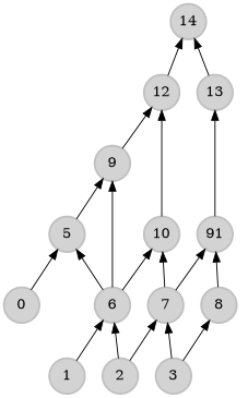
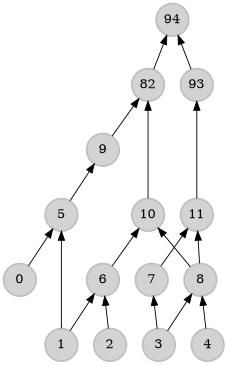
  digraph {
    rankdir=BT
    node [color=gray fillcolor=lightgray fixedsize=true fontcolor=black penwidth=2 shape=circle style=filled]
    n1 [label=0]
    n2 [label=5]
    n3 [label=9]
    n4 [label=1]
    n5 [label=6]
    n6 [label=10]
    n7 [label=2]
    n8 [label=7]
-   n9 [label=91]
+   n9 [label=11]
    n10 [label=3]
    n11 [label=8]
-   n13 [label=12]
-   n14 [label=13]
-   n15 [label=14]
+   n12 [label=4]
+   n13 [label=82]
+   n14 [label=93]
+   n15 [label=94]
    n1 -> n2
    n2 -> n3
    n3 -> n13
-   n5 -> n2
+   n4 -> n2
    n4 -> n5
-   n5 -> n3
    n5 -> n6
    n6 -> n13
    n7 -> n5
-   n7 -> n8
-   n8 -> n6
+   n11 -> n6
    n8 -> n9
    n9 -> n14
    n10 -> n8
    n10 -> n11
    n11 -> n9
+   n12 -> n11
    n13 -> n15
    n14 -> n15
  }
